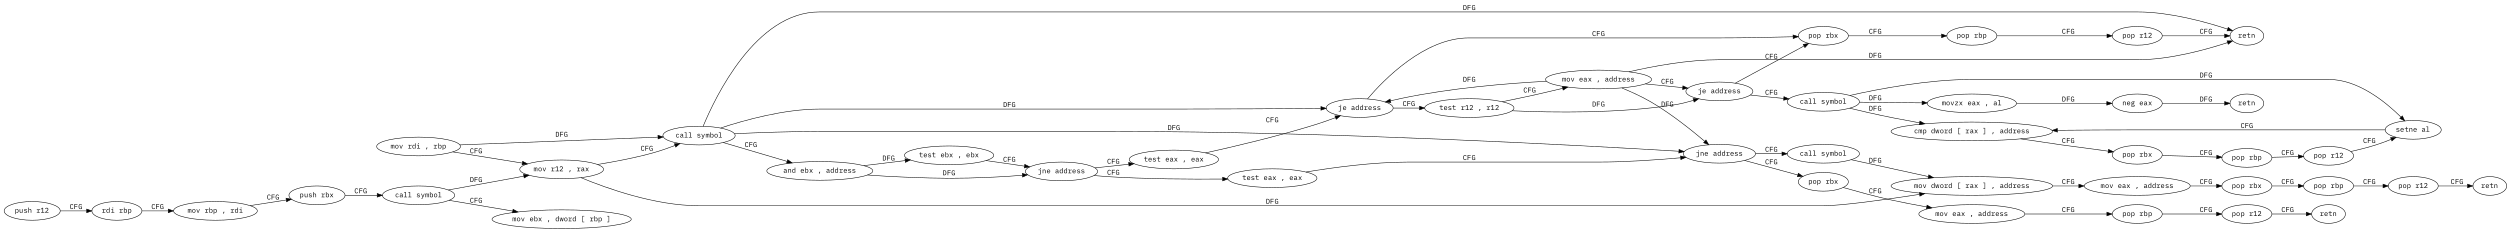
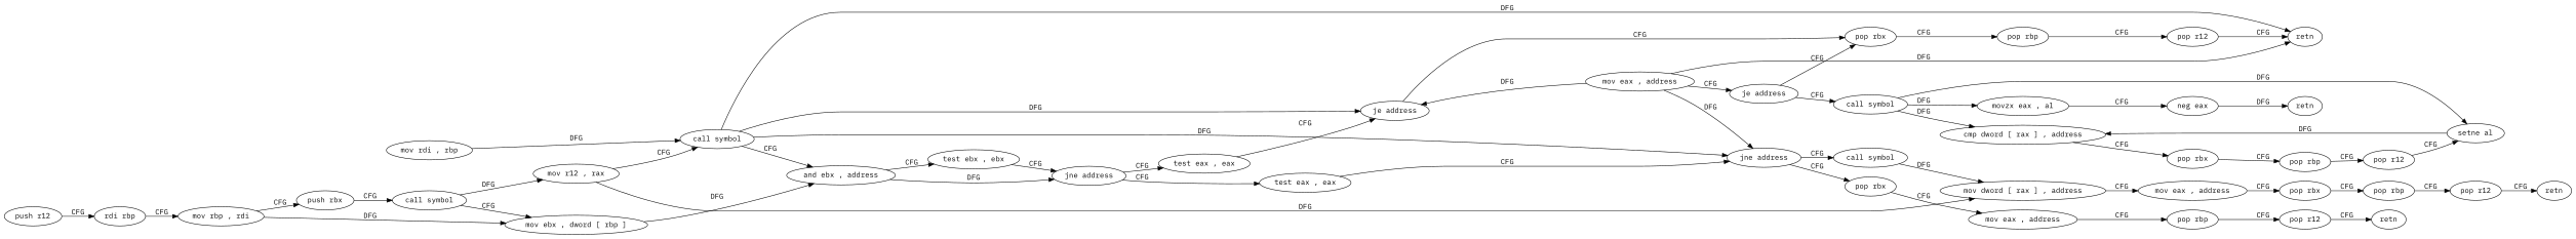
  digraph {
    fontname="IBM Plex Mono"
    rankdir=LR
    node [fontname="IBM Plex Mono"]
    edge [fontname="IBM Plex Mono"]
    n1 [label="push r12"]
    n2 [label="rdi rbp"]
    n3 [label="mov rbp , rdi"]
    n4 [label="push rbx"]
    n5 [label="mov ebx , dword [ rbp ]"]
    n6 [label="call symbol"]
    n7 [label="and ebx , address"]
    n8 [label="mov rdi , rbp"]
    n9 [label="mov r12 , rax"]
    n10 [label="call symbol"]
    n11 [label="mov dword [ rax ] , address"]
    n12 [label="test ebx , ebx"]
    n13 [label="jne address"]
    n14 [label="jne address"]
    n15 [label="je address"]
    n16 [label=retn]
-   n17 [label="test r12 , r12"]
    n18 [label="mov eax , address"]
    n19 [label="je address"]
    n20 [label="pop rbx"]
    n21 [label="call symbol"]
    n22 [label="pop rbx"]
    n23 [label="test eax , eax"]
    n24 [label="test eax , eax"]
    n25 [label="mov eax , address"]
    n26 [label="pop rbp"]
    n27 [label="mov eax , address"]
    n28 [label="pop rbp"]
    n29 [label="pop r12"]
    n30 [label="call symbol"]
    n31 [label="pop r12"]
    n32 [label=retn]
    n33 [label="pop rbx"]
    n34 [label="pop rbp"]
    n35 [label="pop r12"]
    n36 [label=retn]
    n37 [label="cmp dword [ rax ] , address"]
    n38 [label="setne al"]
    n39 [label="movzx eax , al"]
    n40 [label="pop rbx"]
    n41 [label="neg eax"]
    n42 [label="pop rbp"]
    n43 [label="pop r12"]
    n44 [label=retn]
    n1 -> n2 [label=CFG]
    n2 -> n3 [label=CFG]
    n3 -> n4 [label=CFG]
+   n3 -> n5 [label=DFG]
    n4 -> n6 [label=CFG]
+   n5 -> n7 [label=DFG]
    n6 -> n5 [label=CFG]
    n6 -> n9 [label=DFG]
-   n7 -> n12 [label=DFG]
+   n7 -> n12 [label=CFG]
    n7 -> n13 [label=DFG]
-   n8 -> n9 [label=CFG]
    n8 -> n10 [label=DFG]
    n9 -> n10 [label=CFG]
    n9 -> n11 [label=DFG]
    n10 -> n7 [label=CFG]
    n10 -> n14 [label=DFG]
    n10 -> n15 [label=DFG]
    n10 -> n16 [label=DFG]
    n11 -> n27 [label=CFG]
    n12 -> n13 [label=CFG]
    n13 -> n23 [label=CFG]
    n13 -> n24 [label=CFG]
    n14 -> n20 [label=CFG]
    n14 -> n21 [label=CFG]
-   n15 -> n17 [label=CFG]
    n15 -> n22 [label=CFG]
-   n17 -> n18 [label=CFG]
-   n17 -> n19 [label=DFG]
    n18 -> n14 [label=DFG]
    n18 -> n15 [label=DFG]
    n18 -> n16 [label=DFG]
    n18 -> n19 [label=CFG]
    n19 -> n22 [label=CFG]
    n19 -> n30 [label=CFG]
    n20 -> n25 [label=CFG]
    n21 -> n11 [label=DFG]
    n22 -> n28 [label=CFG]
    n23 -> n14 [label=CFG]
    n24 -> n15 [label=CFG]
    n25 -> n26 [label=CFG]
    n26 -> n31 [label=CFG]
    n27 -> n33 [label=CFG]
    n28 -> n29 [label=CFG]
    n29 -> n16 [label=CFG]
    n30 -> n37 [label=DFG]
    n30 -> n38 [label=DFG]
    n30 -> n39 [label=DFG]
    n31 -> n32 [label=CFG]
    n33 -> n34 [label=CFG]
    n34 -> n35 [label=CFG]
    n35 -> n36 [label=CFG]
    n37 -> n40 [label=CFG]
-   n38 -> n37 [label=CFG]
-   n39 -> n41 [label=DFG]
+   n38 -> n37 [label=DFG]
+   n39 -> n41 [label=CFG]
    n40 -> n42 [label=CFG]
    n41 -> n44 [label=DFG]
    n42 -> n43 [label=CFG]
    n43 -> n38 [label=CFG]
  }
